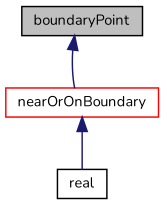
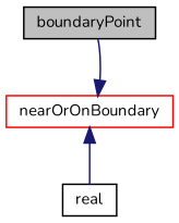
  digraph {
    fontname=Nunito
    rankdir=TB
    node [color=black fontname=Nunito fontsize=10 shape=record]
    edge [color=midnightblue dir=back fontname=Nunito fontsize=10 labelfontname=FreeSans labelfontsize=10 style=solid]
    n1 [fillcolor=grey75 fontcolor=black height=0.2 label=boundaryPoint style=filled width=0.4]
    n2 [color=red height=0.2 label=nearOrOnBoundary width=0.4]
    n3 [height=0.2 label=real width=0.4]
-   n1 -> n2
+   n2 -> n1
    n2 -> n3
  }
